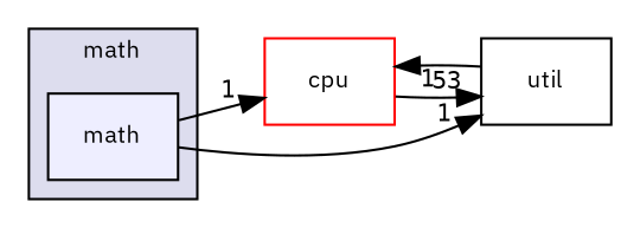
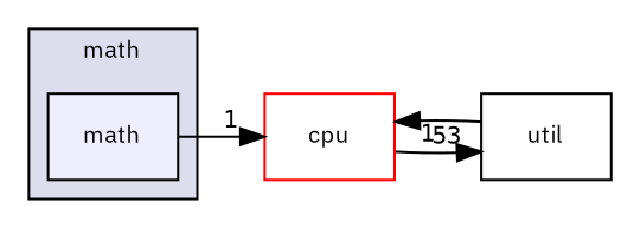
  digraph {
    compound=true
    fontname="IBM Plex Sans"
    rankdir=LR
    node [fontname="IBM Plex Sans" fontsize=10 shape=box style=filled]
    edge [fontname="IBM Plex Sans" headlabel=1 labeldistance=1.5 labelfontname=Helvetica labelfontsize=10]
    n1 [fillcolor="#eeeeff" label=math pencolor=black]
    n2 [color=red fillcolor=white label=cpu]
    n3 [label=util style=""]
    subgraph cluster_1 {
      bgcolor="#ddddee"
      fontsize=10
      label=math
      pencolor=black
      n1
    }
    n1 -> n2
-   n1 -> n3
    n2 -> n3 [headlabel=53]
    n3 -> n2
  }
